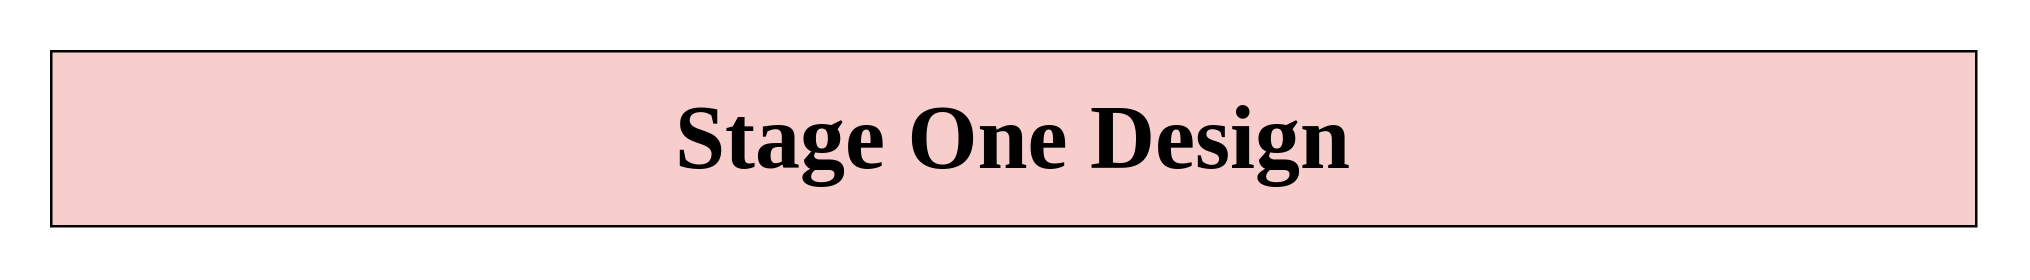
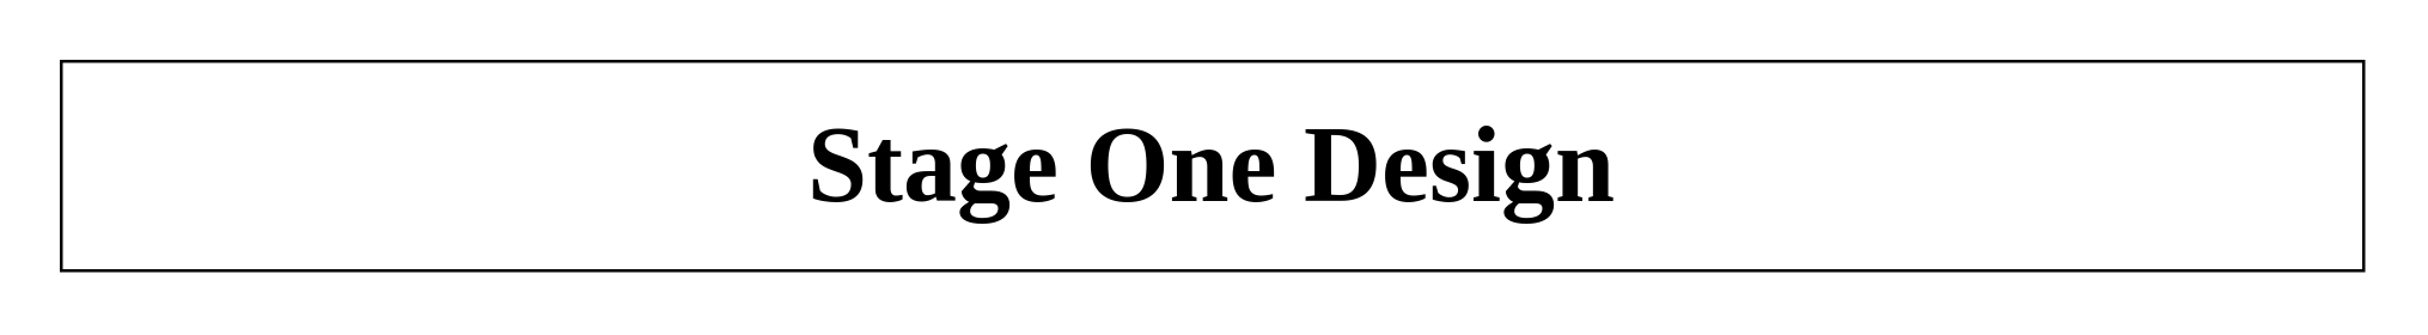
  <mxCell id="0" />
  <mxCell id="1" parent="0" />
- <mxCell id="2" value="&lt;font face=&quot;Times New Roman&quot;&gt;&lt;b&gt;&lt;font style=&quot;font-size: 36px;&quot;&gt;Stage One Design&lt;/font&gt;&lt;br&gt;&lt;/b&gt;&lt;/font&gt;" style="rounded=0;whiteSpace=wrap;html=1;fillColor=#f8cecc;" vertex="1" parent="1"><mxGeometry x="20" y="20" width="770" height="70" as="geometry" /></mxCell>
+ <mxCell id="2" value="&lt;font face=&quot;Times New Roman&quot;&gt;&lt;b&gt;&lt;font style=&quot;font-size: 36px;&quot;&gt;Stage One Design&lt;/font&gt;&lt;br&gt;&lt;/b&gt;&lt;/font&gt;" style="rounded=0;whiteSpace=wrap;html=1;" vertex="1" parent="1"><mxGeometry x="20" y="20" width="770" height="70" as="geometry" /></mxCell>
